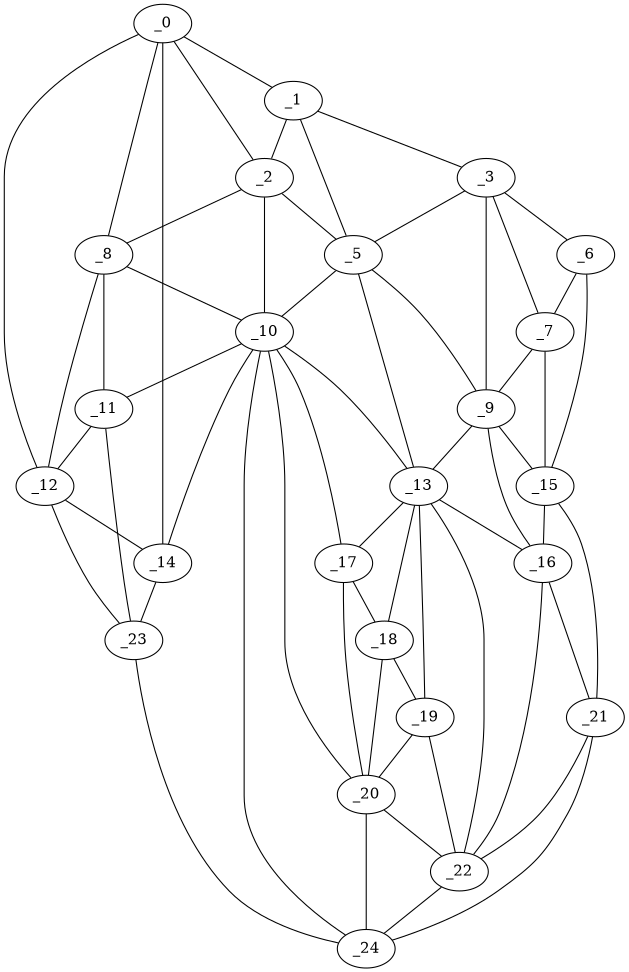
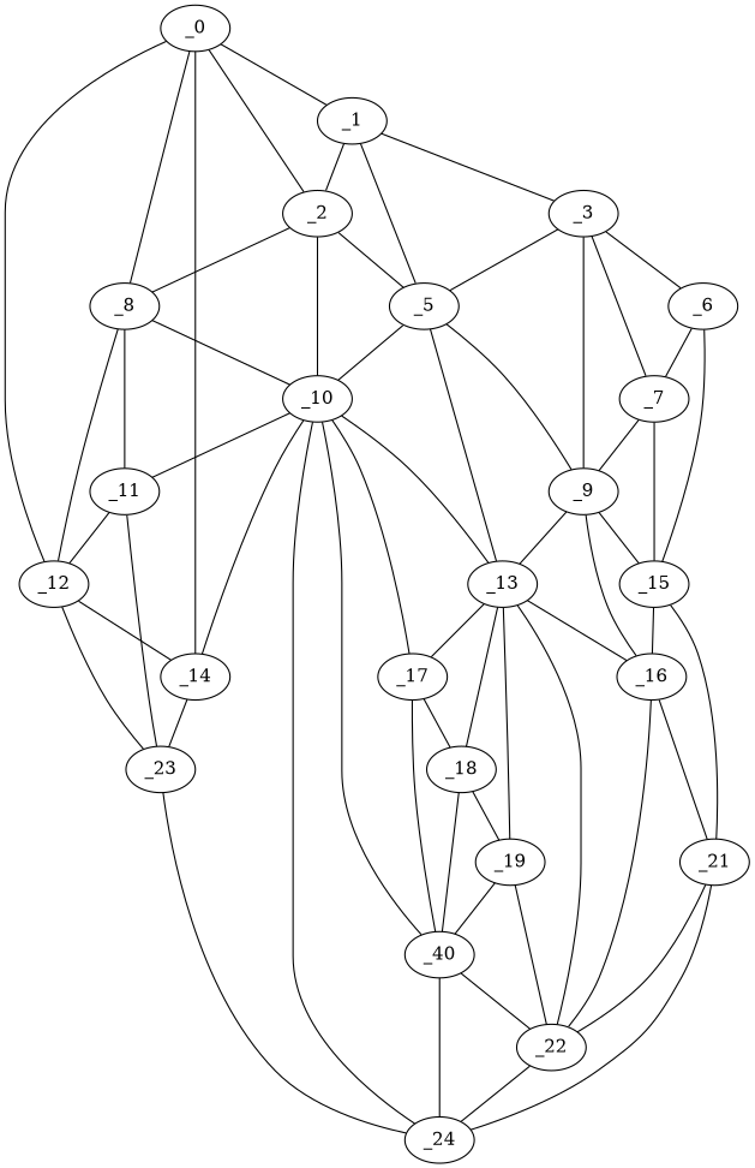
  graph {
    node [x=85]
    edge [valence=2]
    _0 [x=23 y=117]
    _1 [x=36 y=7]
    _2 [x=38 y=91]
    _8 [x=75 y=95]
    _12 [y=114]
    _14 [x=89 y=122]
    _3 [x=51 y=30]
    _5 [x=53 y=38]
    _10 [y=79]
    _11 [y=105]
    _23 [x=103 y=97]
    _6 [x=63 y=3]
    _7 [x=75 y=12]
    _9 [x=82 y=17]
    _13 [x=89 y=44]
    _17 [x=93 y=70]
-   _20 [x=101 y=74]
+   _20 [x=101 y=74 label=_40]
    _24 [x=108 y=86]
    _15 [x=91 y=22]
    _16 [x=93 y=33]
    _18 [x=95 y=51]
    _19 [x=98 y=47]
    _22 [x=102 y=41]
    _21 [x=102 y=31]
    _0 -- _1 [valence=1]
    _0 -- _2
    _0 -- _8
    _0 -- _12
    _0 -- _14 [valence=1]
    _1 -- _2 [valence=1]
    _1 -- _3
    _1 -- _5
    _2 -- _8
    _2 -- _5
    _2 -- _10
    _8 -- _12 [valence=1]
    _8 -- _10
    _8 -- _11
    _12 -- _14 [valence=1]
    _12 -- _23 [valence=1]
    _14 -- _23 [valence=1]
    _3 -- _5 [valence=1]
    _3 -- _6 [valence=1]
    _3 -- _7
    _3 -- _9
    _5 -- _10
    _5 -- _9
    _5 -- _13 [valence=1]
    _10 -- _14 [valence=1]
    _10 -- _11
    _10 -- _13
    _10 -- _17 [valence=1]
    _10 -- _20
    _10 -- _24 [valence=1]
    _11 -- _12
    _11 -- _23
    _23 -- _24 [valence=1]
    _6 -- _7
    _6 -- _15 [valence=1]
    _7 -- _9
    _7 -- _15
    _9 -- _13
    _9 -- _15
    _9 -- _16
    _13 -- _17
    _13 -- _16
    _13 -- _18 [valence=1]
    _13 -- _19
    _13 -- _22
    _17 -- _20 [valence=1]
    _17 -- _18
    _20 -- _24 [valence=1]
    _20 -- _22 [valence=1]
    _15 -- _16
    _15 -- _21 [valence=1]
    _16 -- _22
    _16 -- _21 [valence=1]
    _18 -- _20 [valence=1]
    _18 -- _19
    _19 -- _20
    _19 -- _22
    _22 -- _24
    _21 -- _24 [valence=1]
    _21 -- _22 [valence=1]
  }
